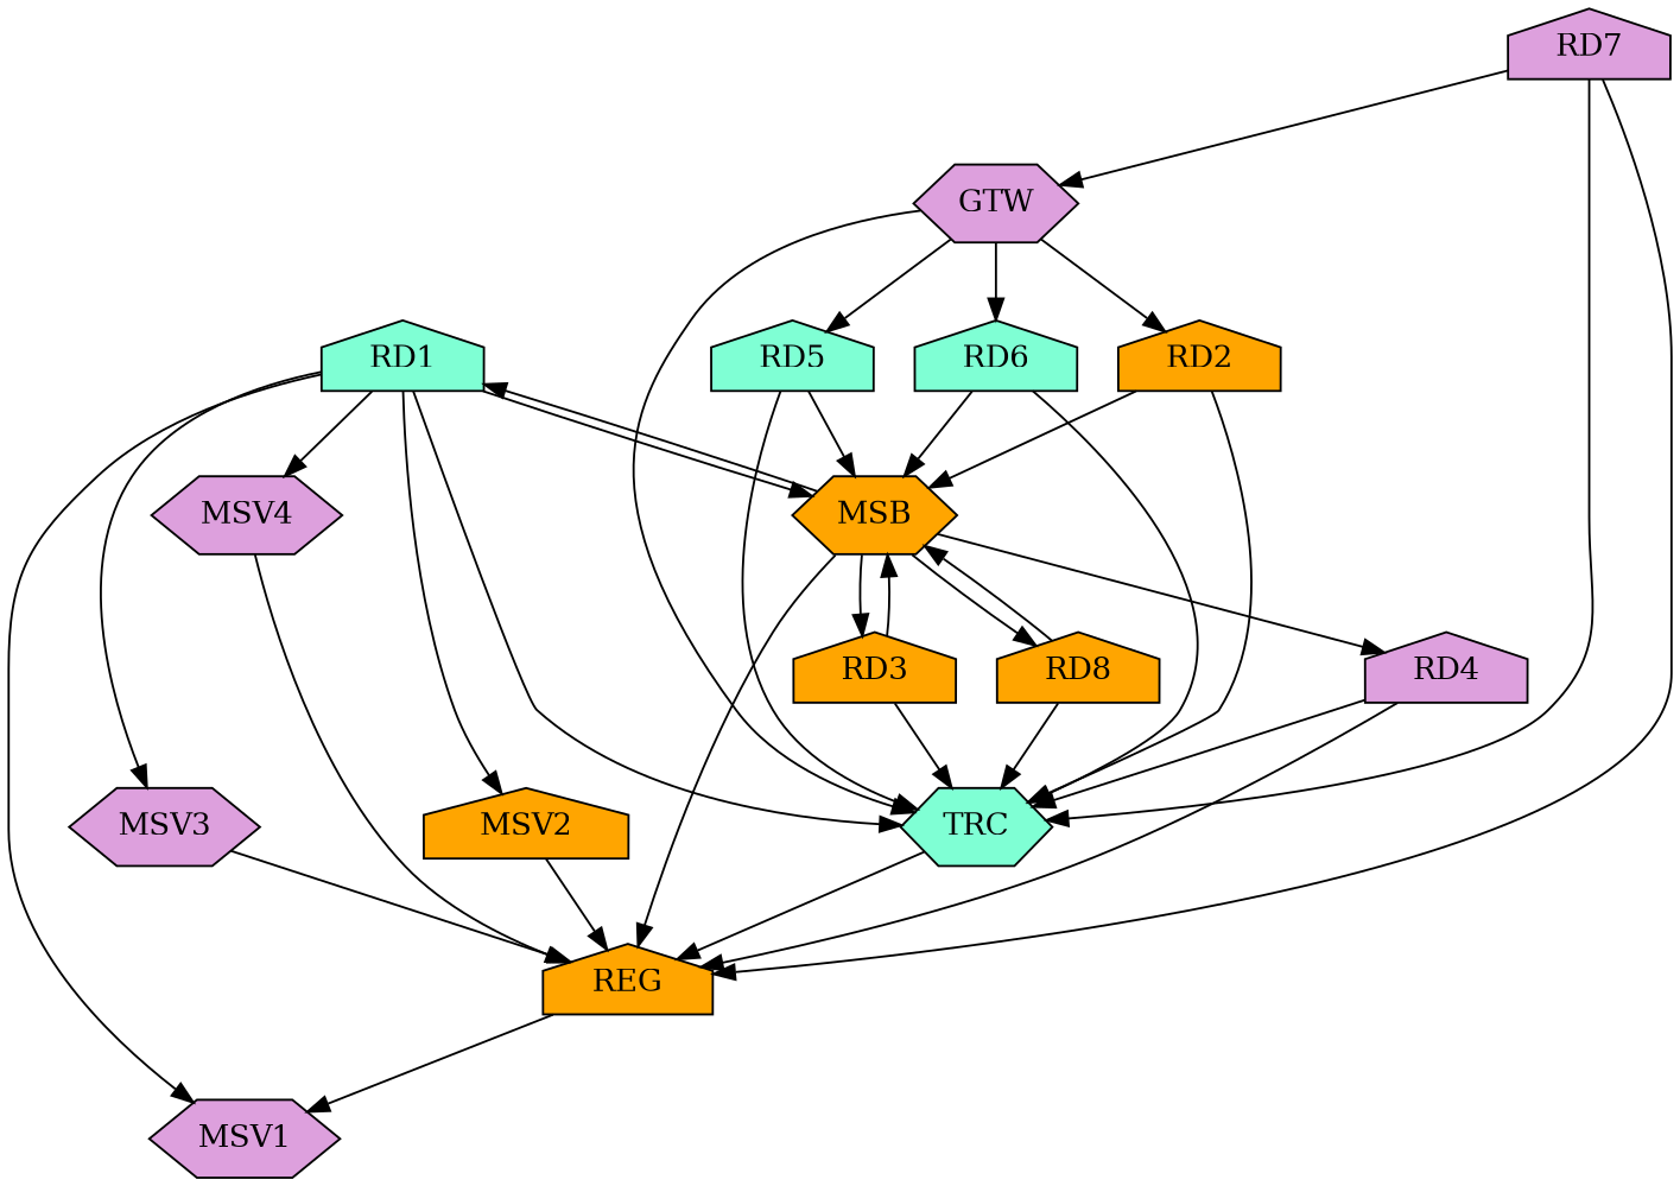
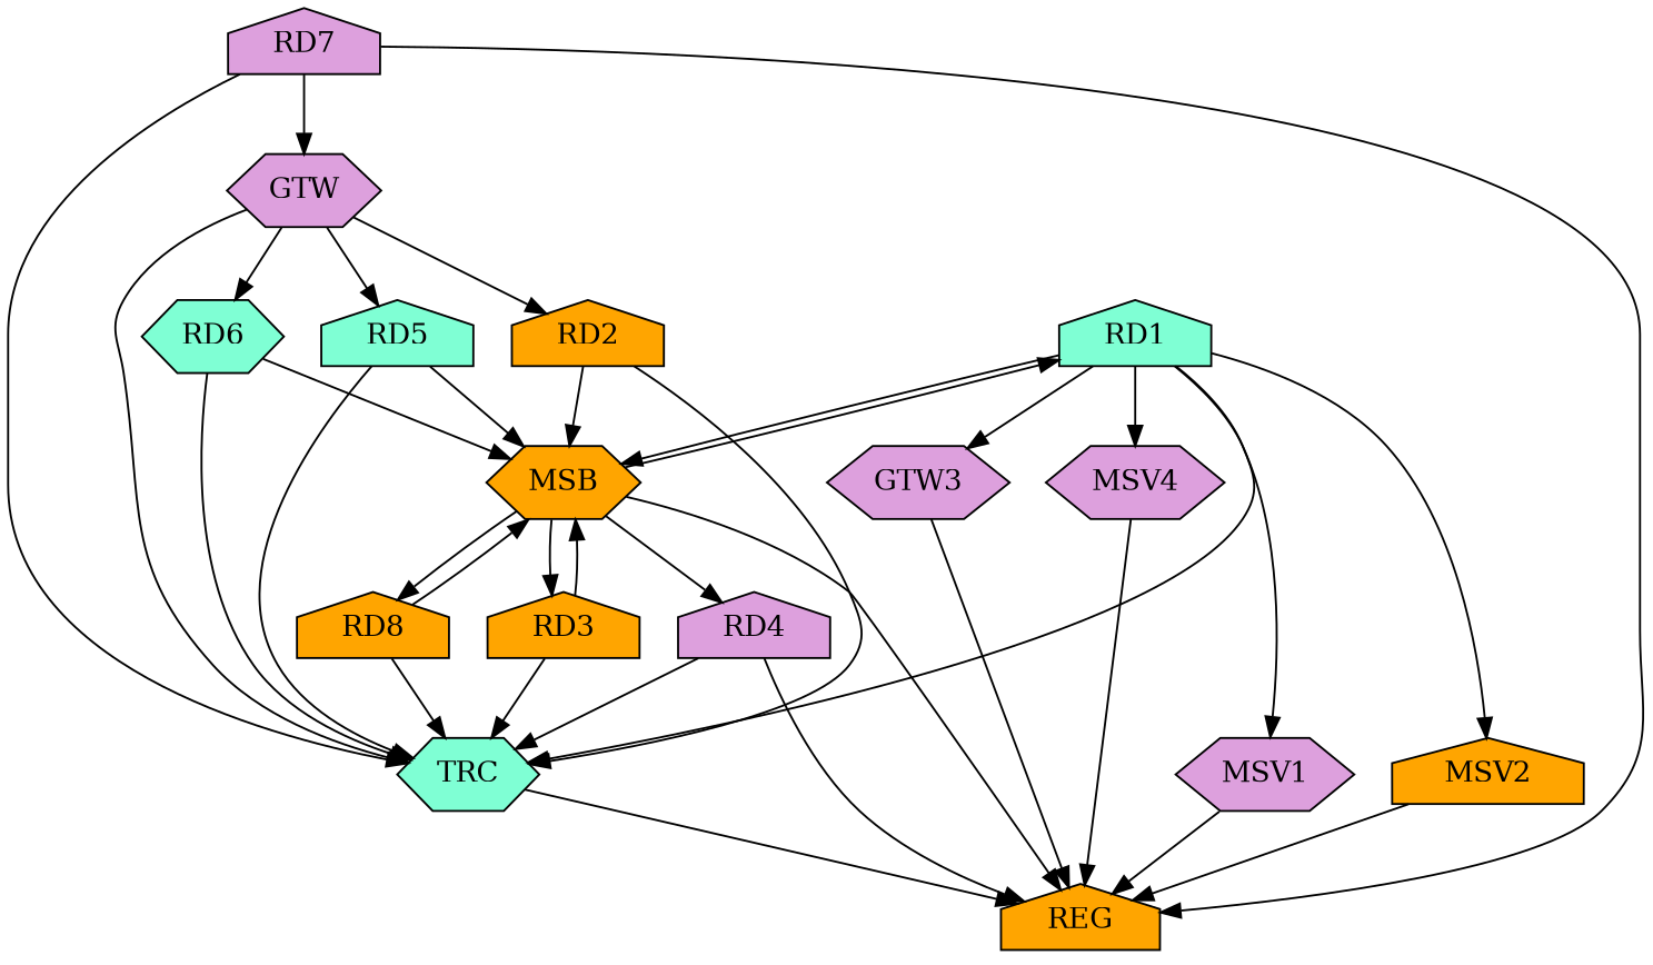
  strict digraph {
    node [fillcolor=orange shape=house style=filled]
    n1 [fillcolor=aquamarine label=RD1]
    n2 [label=MSB shape=hexagon]
    n3 [fillcolor=aquamarine label=TRC shape=hexagon]
    n4 [fillcolor=plum label=MSV1 shape=hexagon]
    n5 [label=MSV2]
-   n6 [fillcolor=plum label=MSV3 shape=hexagon]
+   n6 [fillcolor=plum label=GTW3 shape=hexagon]
    n7 [fillcolor=plum label=MSV4 shape=hexagon]
    n8 [label=RD3]
    n9 [fillcolor=plum label=RD4]
    n10 [label=REG]
    n11 [label=RD8]
    n12 [label=RD2]
    n13 [fillcolor=aquamarine label=RD5]
-   n14 [fillcolor=aquamarine label=RD6]
+   n14 [fillcolor=aquamarine label=RD6 shape=hexagon]
    n15 [fillcolor=plum label=RD7]
    n16 [fillcolor=plum label=GTW shape=hexagon]
    n1 -> n2
    n1 -> n3
    n1 -> n4
    n1 -> n5
    n1 -> n6
    n1 -> n7
    n2 -> n1
    n2 -> n8
    n2 -> n9
    n2 -> n10
    n2 -> n11
    n3 -> n10
-   n10 -> n4
+   n4 -> n10
    n5 -> n10
    n6 -> n10
    n7 -> n10
    n8 -> n2
    n8 -> n3
    n9 -> n3
    n9 -> n10
    n11 -> n2
    n11 -> n3
    n12 -> n2
    n12 -> n3
    n13 -> n2
    n13 -> n3
    n14 -> n2
    n14 -> n3
    n15 -> n3
    n15 -> n10
    n15 -> n16
    n16 -> n3
    n16 -> n12
    n16 -> n13
    n16 -> n14
  }
